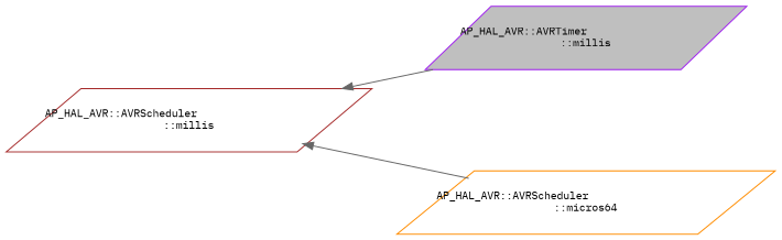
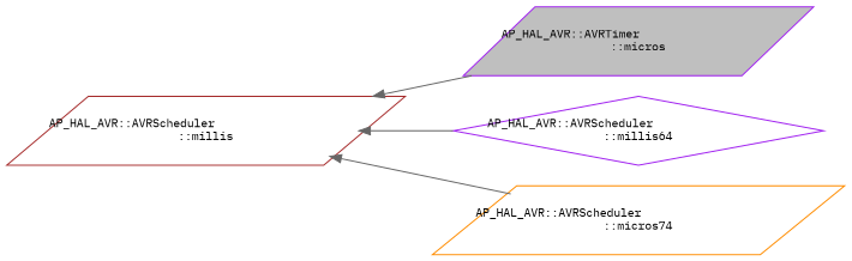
  digraph {
    fontname="IBM Plex Mono"
    rankdir=LR
    node [color=purple fillcolor=white fontname="IBM Plex Mono" fontsize=10 shape=parallelogram style=filled]
    edge [color=gray40 dir=back fontname="IBM Plex Mono" fontsize=10 labelfontname=Helvetica labelfontsize=10 style=solid]
-   n1 [fillcolor=grey75 fontcolor=black height=0.2 label="AP_HAL_AVR::AVRTimer\l::millis" width=0.4]
+   n1 [fillcolor=grey75 fontcolor=black height=0.2 label="AP_HAL_AVR::AVRTimer\l::micros" width=0.4]
    n2 [color=brown height=0.2 label="AP_HAL_AVR::AVRScheduler\l::millis" width=0.4]
-   n4 [color=darkorange height=0.2 label="AP_HAL_AVR::AVRScheduler\l::micros64" width=0.4]
+   n3 [height=0.2 label="AP_HAL_AVR::AVRScheduler\l::millis64" shape=diamond width=0.4]
+   n4 [color=darkorange height=0.2 label="AP_HAL_AVR::AVRScheduler\l::micros74" width=0.4]
    n2 -> n1
+   n2 -> n3
    n2 -> n4
  }
